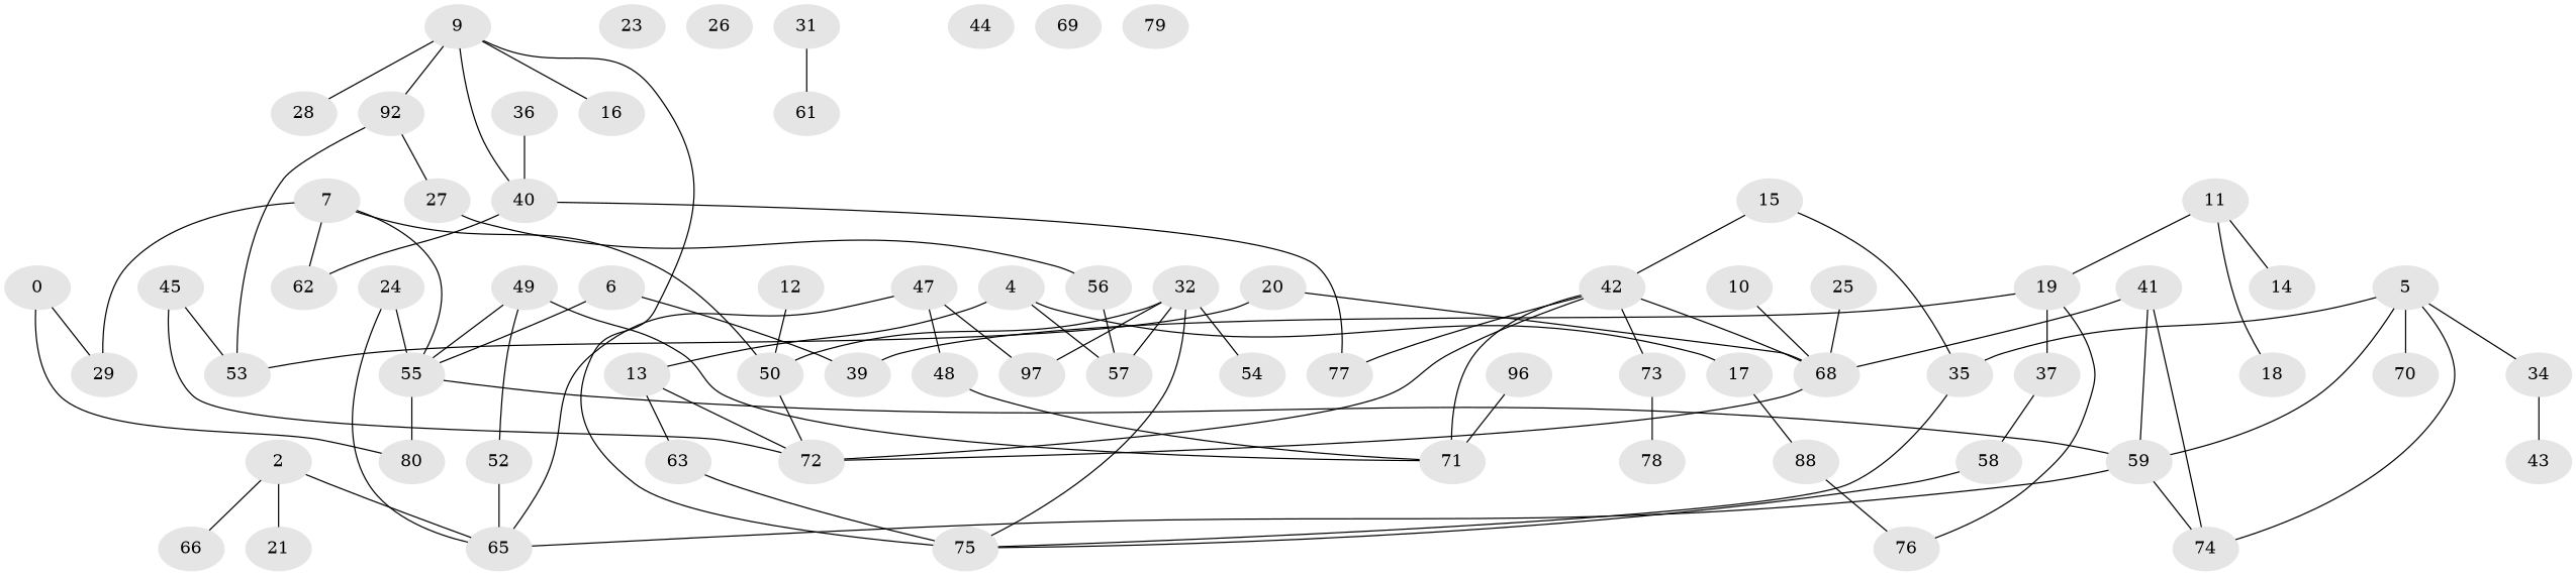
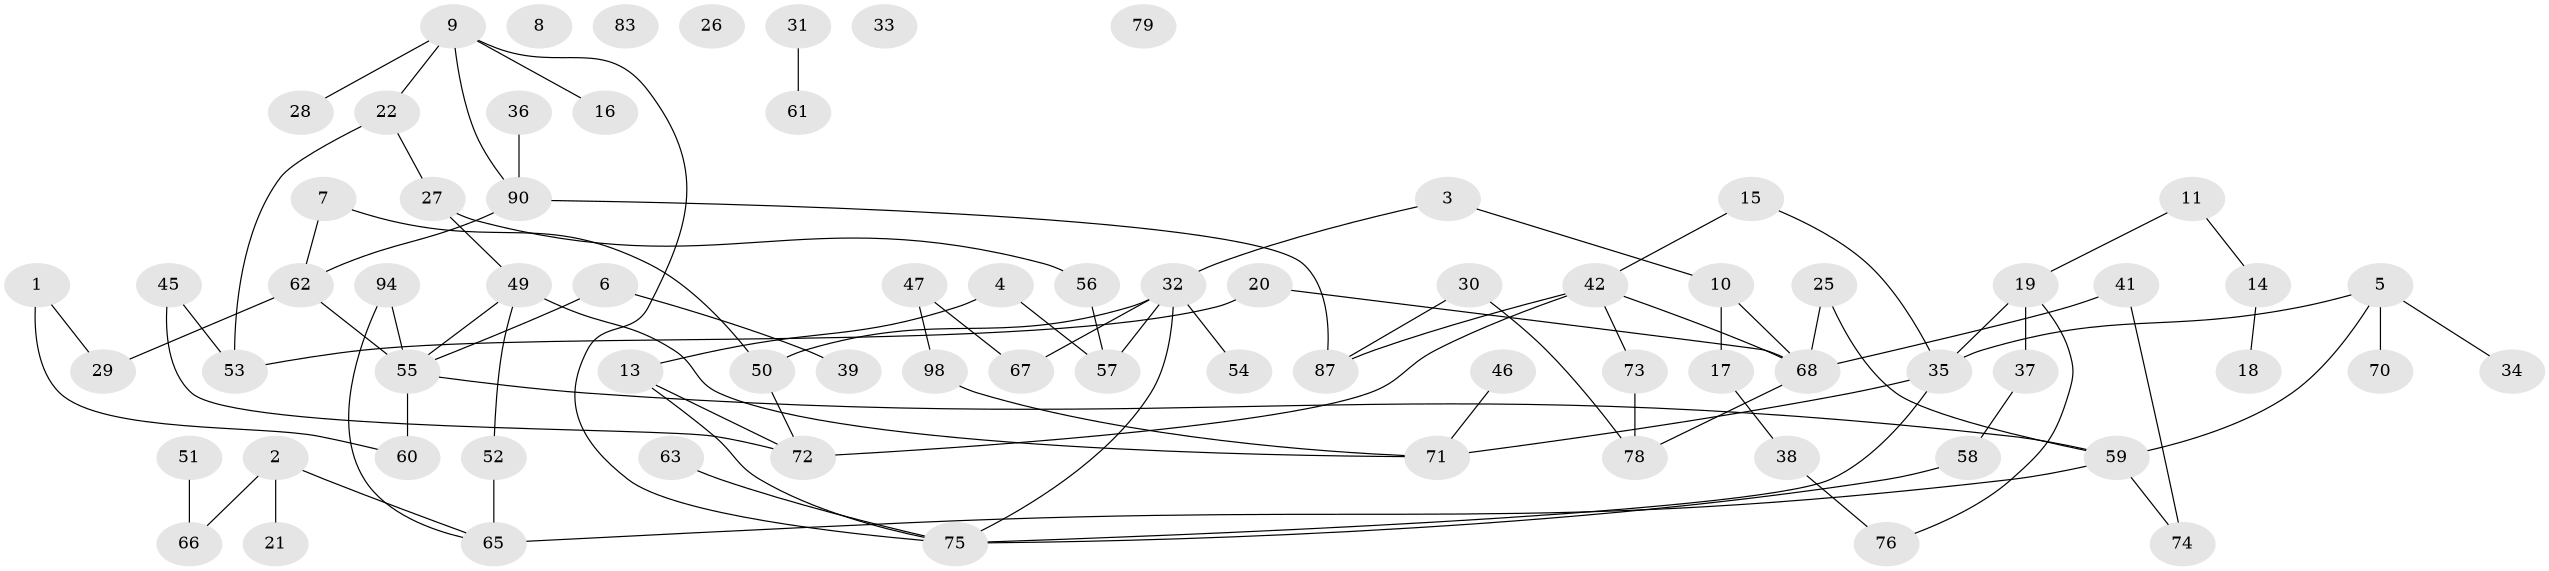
  graph {
    node [color=gray90 style=filled]
-   1 [label=0]
+   1
    29
-   60 [label=80]
+   60
    2
    21
    65
    66
+   3
    10
    32
    17
    68
    57
    50
    75
    54
-   67 [label=97]
+   67
    4
    13
    72
    5
    34
    35
    59
    70
    74
-   43
    71
    6
    39
    55
    7
    62
+   8
    9
    16
-   22 [label=92]
+   22
    28
-   40
+   40 [label=90]
    53
    27
-   77
-   38 [label=88]
+   77 [label=87]
+   38
    78
    11
    14
    18
    19
    37
    76
-   12
    15
    42
    73
    58
    20
    49
    56
-   23
-   24
+   23 [label=83]
+   24 [label=94]
    25
    26
    52
+   30
    31
    61
+   33
    36
    41
-   44
    45
-   46 [label=96]
+   46
    47
-   48
+   48 [label=98]
+   51
    63
-   69
    79
    1 -- 29
    1 -- 60
    2 -- 21
    2 -- 65
    2 -- 66
-   4 -- 17
+   3 -- 10
+   3 -- 32
+   10 -- 17
    10 -- 68
    32 -- 57
    32 -- 50
    32 -- 75
    32 -- 54
    32 -- 67
    17 -- 38
-   68 -- 72
+   68 -- 78
    50 -- 72
    4 -- 57
    4 -- 13
-   13 -- 63
+   13 -- 75
    13 -- 72
    5 -- 34
    5 -- 35
    5 -- 59
    5 -- 70
-   5 -- 74
-   34 -- 43
    35 -- 75
-   42 -- 71
+   35 -- 71
    59 -- 65
    59 -- 74
    6 -- 39
    6 -- 55
    55 -- 60
    55 -- 59
-   7 -- 29
+   62 -- 29
    7 -- 50
-   7 -- 55
+   62 -- 55
    7 -- 62
    9 -- 75
    9 -- 16
    9 -- 22
    9 -- 28
    9 -- 40
    22 -- 53
    22 -- 27
    40 -- 62
    40 -- 77
+   27 -- 49
    27 -- 56
    38 -- 76
    11 -- 14
-   11 -- 18
+   14 -- 18
    11 -- 19
-   19 -- 39
+   19 -- 35
    19 -- 37
    19 -- 76
    37 -- 58
-   12 -- 50
    15 -- 35
    15 -- 42
    42 -- 68
    42 -- 72
    42 -- 77
    42 -- 73
    73 -- 78
    58 -- 75
    20 -- 68
    20 -- 53
    49 -- 71
    49 -- 55
    49 -- 52
    56 -- 57
    24 -- 65
    24 -- 55
    25 -- 68
-   41 -- 59
+   25 -- 59
    52 -- 65
+   30 -- 77
+   30 -- 78
    31 -- 61
    36 -- 40
    41 -- 68
    41 -- 74
    45 -- 72
    45 -- 53
    46 -- 71
-   47 -- 65
    47 -- 67
    47 -- 48
    48 -- 71
+   51 -- 66
    63 -- 75
  }
